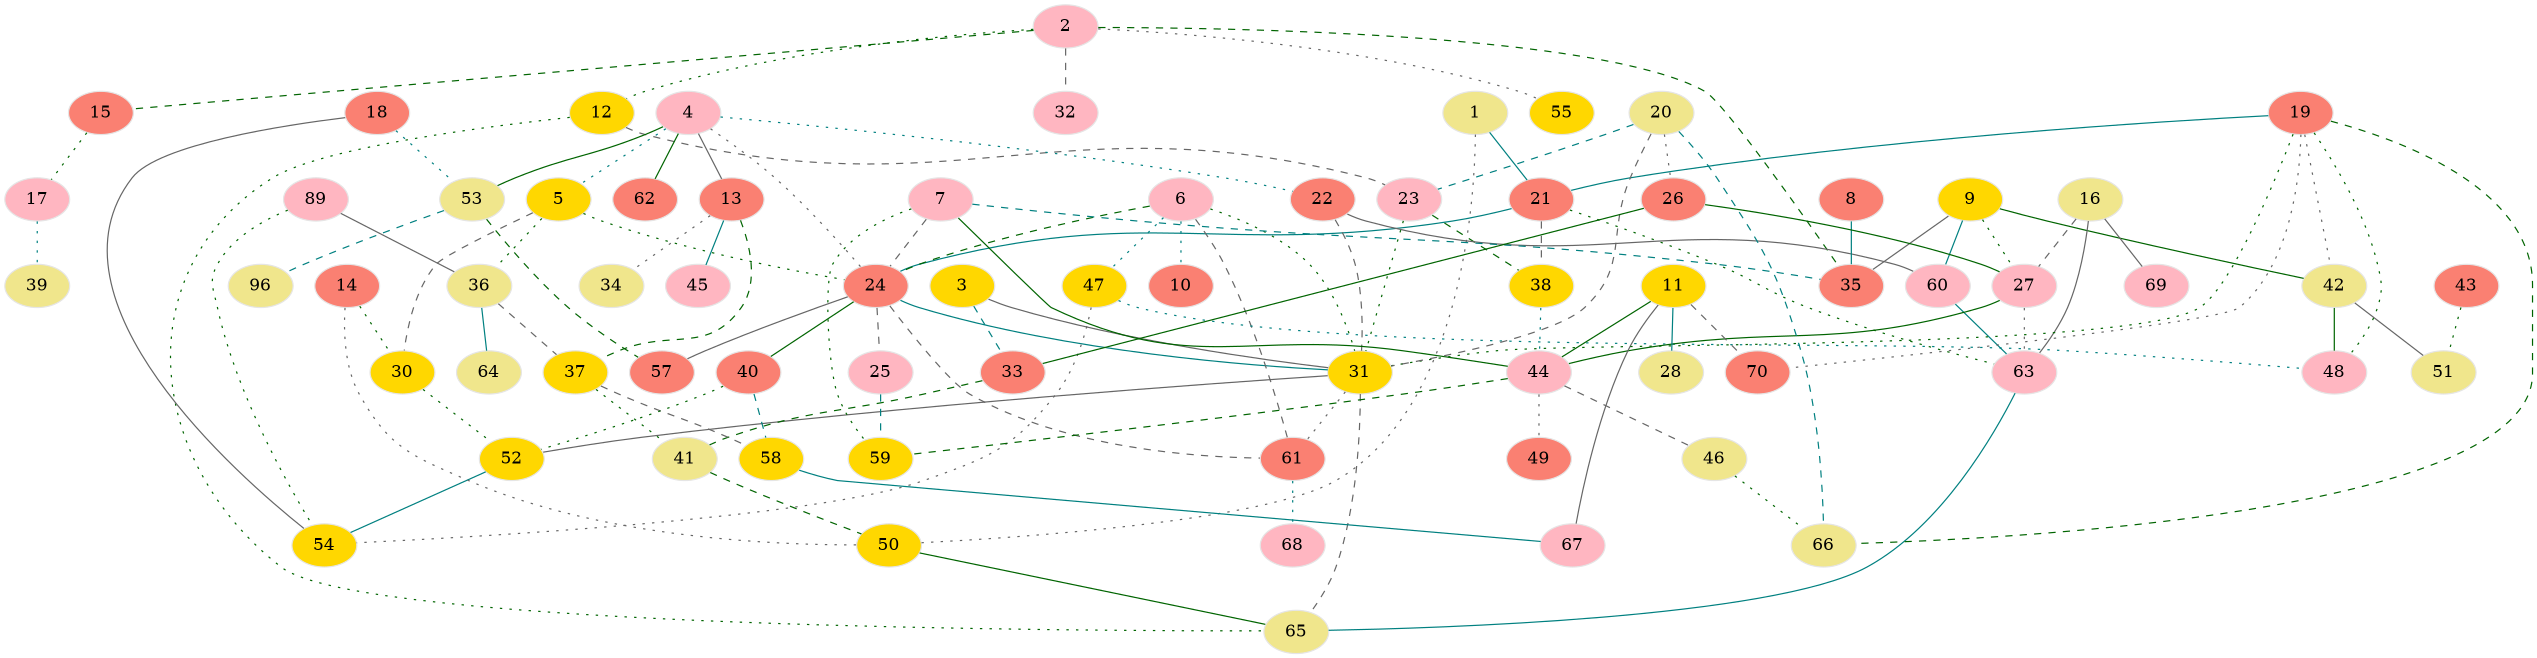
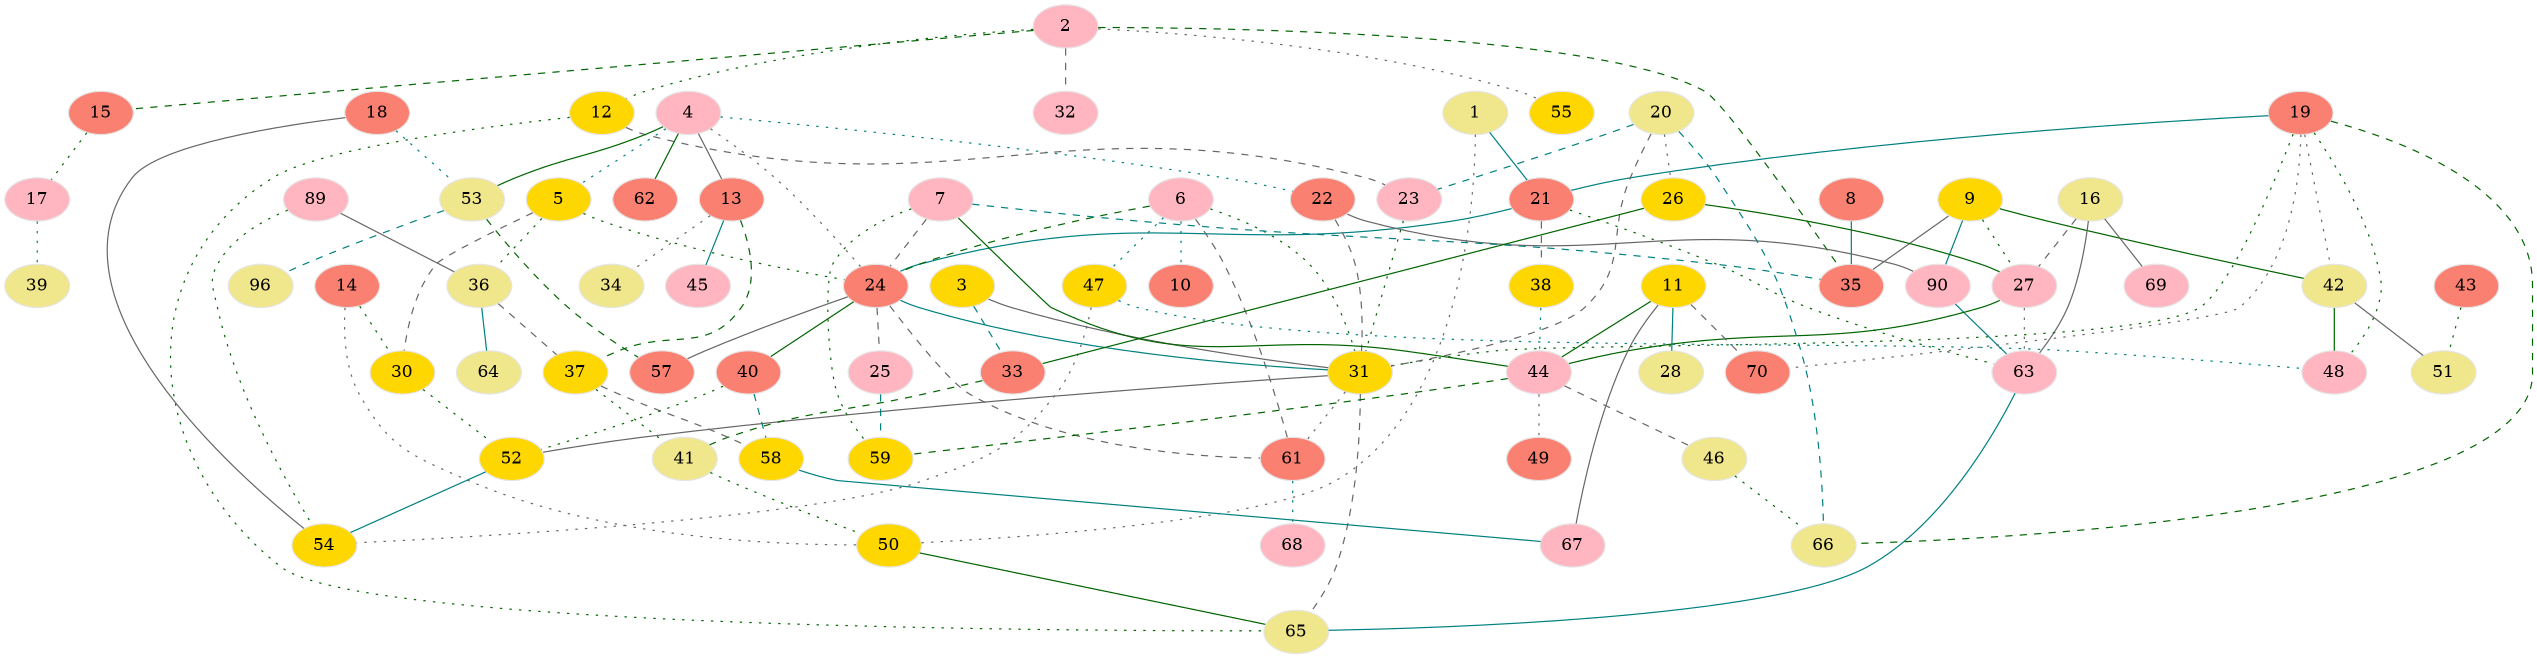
  graph {
    node [color=gray90 fillcolor=salmon style=filled]
    edge [color=gray40 style=dotted weight=1.0]
    1 [fillcolor=khaki]
    21
    50 [fillcolor=gold]
    24
    63 [fillcolor=lightpink]
    38 [fillcolor=gold]
    65 [fillcolor=khaki]
    2 [fillcolor=lightpink]
    12 [fillcolor=gold]
    15
    32 [fillcolor=lightpink]
    35
    55 [fillcolor=gold]
    23 [fillcolor=lightpink]
    17 [fillcolor=lightpink]
    3 [fillcolor=gold]
    31 [fillcolor=gold]
    33
    61
    52 [fillcolor=gold]
    41 [fillcolor=khaki]
    4 [fillcolor=lightpink]
    5 [fillcolor=gold]
    13
    22
    53 [fillcolor=khaki]
    62
    30 [fillcolor=gold]
    36 [fillcolor=khaki]
    34 [fillcolor=khaki]
    37 [fillcolor=gold]
    45 [fillcolor=lightpink]
-   60 [fillcolor=lightpink]
+   60 [fillcolor=lightpink label=90]
    25 [fillcolor=lightpink]
    40
    57
    n37 [fillcolor=khaki label=96]
    64 [fillcolor=khaki]
    6 [fillcolor=lightpink]
    10
    47 [fillcolor=gold]
    54 [fillcolor=gold]
    48 [fillcolor=lightpink]
    68 [fillcolor=lightpink]
    7 [fillcolor=lightpink]
    44 [fillcolor=lightpink]
    59 [fillcolor=gold]
    46 [fillcolor=khaki]
    49
    8
    9 [fillcolor=gold]
    27 [fillcolor=lightpink]
    42 [fillcolor=khaki]
    51 [fillcolor=khaki]
    11 [fillcolor=gold]
    28 [fillcolor=khaki]
    67 [fillcolor=lightpink]
    70
    58 [fillcolor=gold]
    14
    39 [fillcolor=khaki]
    16 [fillcolor=khaki]
    69 [fillcolor=lightpink]
    18
    19
    66 [fillcolor=khaki]
    20 [fillcolor=khaki]
-   26
+   26 [fillcolor=gold]
    n69 [fillcolor=lightpink label=89]
    43
    1 -- 21 [color=teal style=solid]
    1 -- 50
    21 -- 24 [color=teal style=solid]
    21 -- 63 [color=darkgreen]
    21 -- 38 [style=dashed]
    50 -- 65 [color=darkgreen style=solid]
    24 -- 31 [color=teal style=solid]
    24 -- 61 [style=dashed]
    24 -- 25 [style=dashed]
    24 -- 40 [color=darkgreen style=solid]
    24 -- 57 [style=solid]
    63 -- 65 [color=teal style=solid]
    38 -- 44 [color=teal]
    2 -- 12 [color=darkgreen]
    2 -- 15 [color=darkgreen style=dashed]
    2 -- 32 [style=dashed]
    2 -- 35 [color=darkgreen style=dashed]
    2 -- 55
    12 -- 65 [color=darkgreen]
    12 -- 23 [style=dashed]
    15 -- 17 [color=darkgreen]
-   23 -- 38 [color=darkgreen style=dashed]
    23 -- 31 [color=darkgreen]
    17 -- 39 [color=teal]
    3 -- 31 [style=solid]
    3 -- 33 [color=teal style=dashed]
    31 -- 65 [style=dashed]
    31 -- 61
    31 -- 52 [style=solid]
    33 -- 41 [color=darkgreen style=dashed]
    61 -- 68 [color=teal]
    52 -- 54 [color=teal style=solid]
-   41 -- 50 [color=darkgreen style=dashed]
+   41 -- 50 [color=darkgreen]
    4 -- 24
    4 -- 5 [color=teal]
    4 -- 13 [style=solid]
    4 -- 22 [color=teal]
    4 -- 53 [color=darkgreen style=solid weight=2.0]
    4 -- 62 [color=darkgreen style=solid]
    5 -- 24 [color=darkgreen]
    5 -- 30 [style=dashed]
    5 -- 36 [color=darkgreen]
    13 -- 34
    13 -- 37 [color=darkgreen style=dashed]
    13 -- 45 [color=teal style=solid]
    22 -- 31 [style=dashed]
    22 -- 60 [style=solid]
    53 -- 57 [color=darkgreen style=dashed]
    53 -- n37 [color=teal style=dashed]
    30 -- 52 [color=darkgreen]
    36 -- 37 [style=dashed]
    36 -- 64 [color=teal style=solid]
    37 -- 41 [color=darkgreen]
    37 -- 58 [style=dashed]
    60 -- 63 [color=teal style=solid]
    25 -- 59 [color=teal style=dashed weight=2.0]
    40 -- 52 [color=darkgreen]
    40 -- 58 [color=teal style=dashed]
    6 -- 24 [color=darkgreen style=dashed]
    6 -- 31 [color=darkgreen]
    6 -- 61 [style=dashed]
    6 -- 10 [color=teal]
    6 -- 47 [color=teal]
    47 -- 54
    47 -- 48 [color=teal]
    7 -- 24 [style=dashed]
    7 -- 35 [color=teal style=dashed]
    7 -- 44 [color=darkgreen style=solid]
    7 -- 59 [color=darkgreen]
    44 -- 59 [color=darkgreen style=dashed]
    44 -- 46 [style=dashed]
    44 -- 49
    46 -- 66 [color=darkgreen]
    8 -- 35 [color=teal style=solid]
    9 -- 35 [style=solid]
    9 -- 60 [color=teal style=solid]
    9 -- 27 [color=darkgreen]
    9 -- 42 [color=darkgreen style=solid]
    27 -- 63
    27 -- 44 [color=darkgreen style=solid]
    42 -- 48 [color=darkgreen style=solid]
    42 -- 51 [style=solid]
    11 -- 44 [color=darkgreen style=solid]
    11 -- 28 [color=teal style=solid]
    11 -- 67 [style=solid]
    11 -- 70 [style=dashed]
    58 -- 67 [color=teal style=solid]
    14 -- 50
    14 -- 30 [color=darkgreen]
    16 -- 63 [style=solid]
    16 -- 27 [style=dashed]
    16 -- 69 [style=solid]
    18 -- 53 [color=teal]
    18 -- 54 [style=solid]
    19 -- 21 [color=teal style=solid]
    19 -- 31 [color=darkgreen]
    19 -- 48 [color=darkgreen]
    19 -- 42
    19 -- 70
    19 -- 66 [color=darkgreen style=dashed]
    20 -- 23 [color=teal style=dashed]
    20 -- 31 [style=dashed]
    20 -- 66 [color=teal style=dashed]
    20 -- 26
    26 -- 33 [color=darkgreen style=solid]
    26 -- 27 [color=darkgreen style=solid]
    n69 -- 36 [style=solid]
    n69 -- 54 [color=darkgreen]
    43 -- 51 [color=darkgreen]
  }
